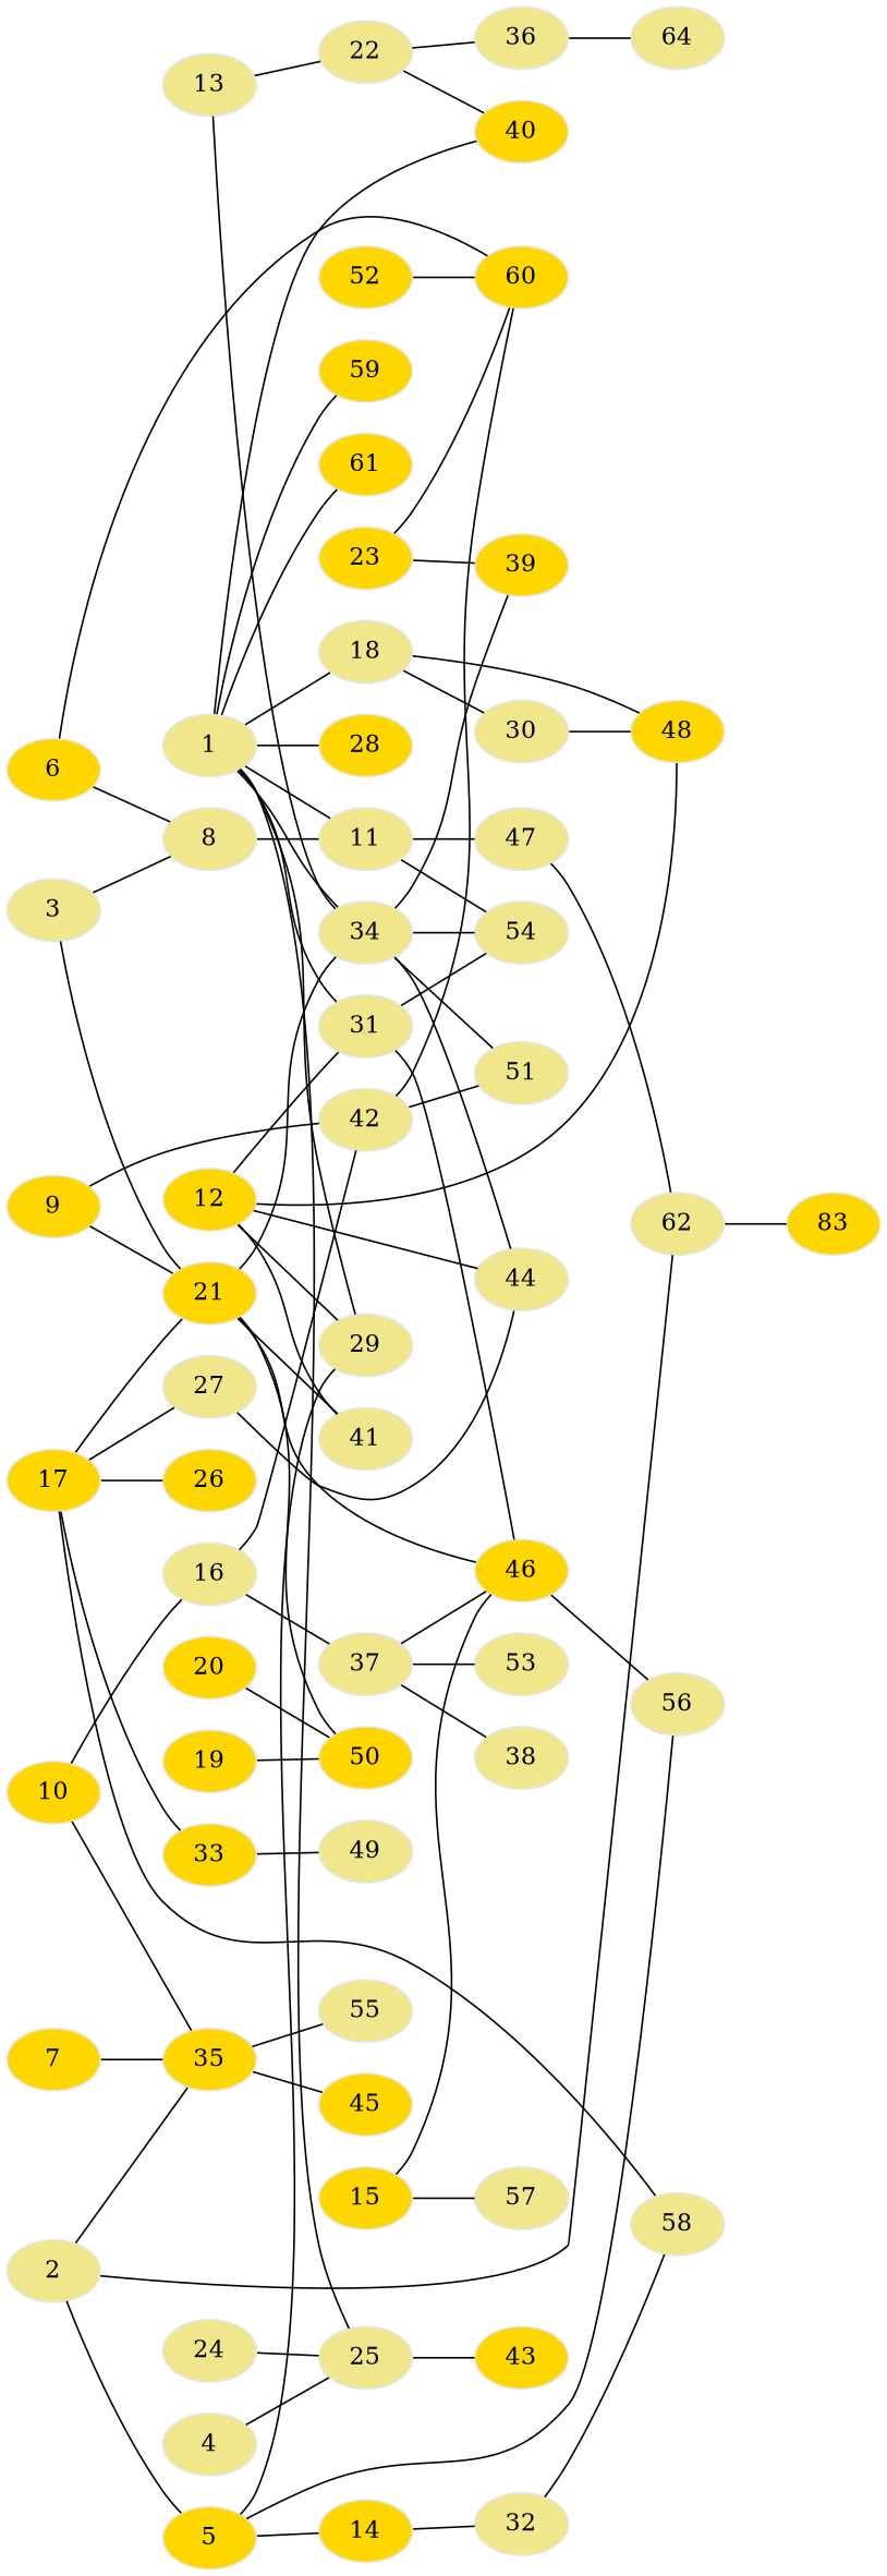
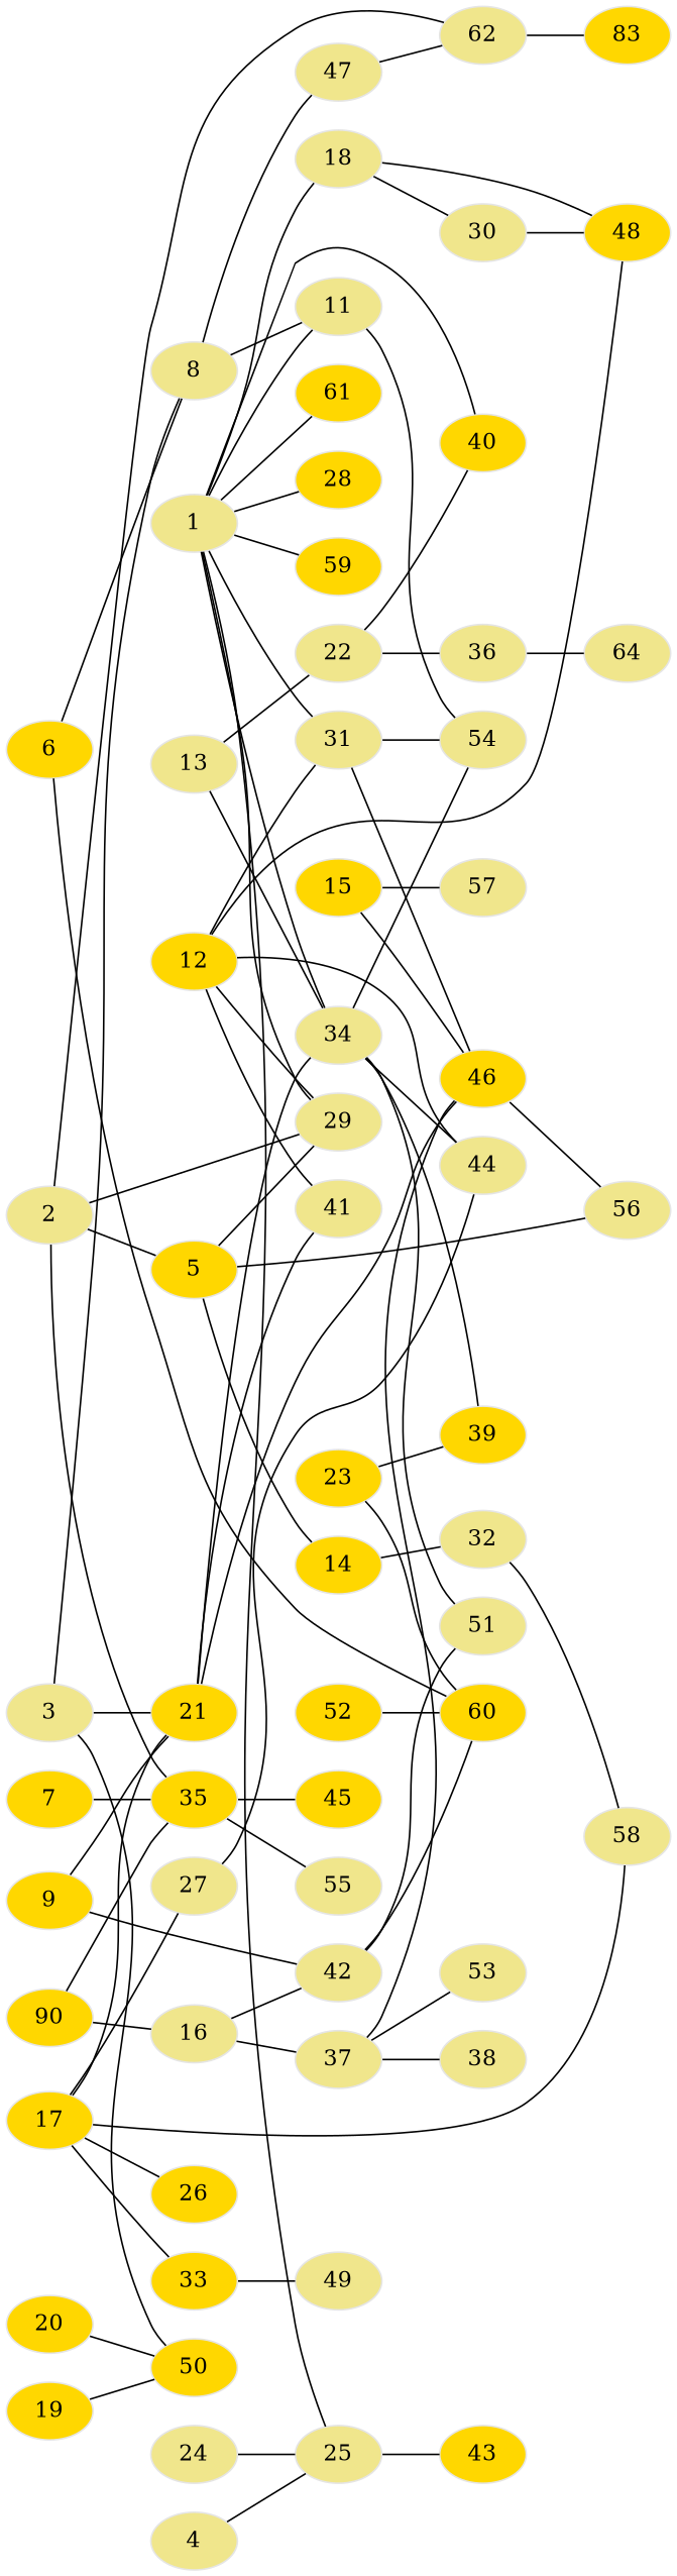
  graph {
    rankdir=LR
    node [color=gray90 fillcolor=khaki style=filled]
    edge [weight=1.0]
    1
    11
    18
    25
    28 [fillcolor=gold]
    29
    31
    34
    40 [fillcolor=gold]
    59 [fillcolor=gold]
    61 [fillcolor=gold]
    54
    48 [fillcolor=gold]
    30
    43 [fillcolor=gold]
    46 [fillcolor=gold]
    44
    39 [fillcolor=gold]
    51
    2
    5 [fillcolor=gold]
    35 [fillcolor=gold]
    62
    14 [fillcolor=gold]
    56
    45 [fillcolor=gold]
    55
    n28 [fillcolor=gold label=83]
    3
    8
    21 [fillcolor=gold]
    50 [fillcolor=gold]
    47
    41
    4
    32
    6 [fillcolor=gold]
    60 [fillcolor=gold]
    7 [fillcolor=gold]
    9 [fillcolor=gold]
    42
-   10 [fillcolor=gold]
+   10 [fillcolor=gold label=90]
    16
    37
    12 [fillcolor=gold]
    13
    22
    36
    58
    15 [fillcolor=gold]
    57
    38
    53
    17 [fillcolor=gold]
    26 [fillcolor=gold]
    27
    33 [fillcolor=gold]
    49
    19 [fillcolor=gold]
    20 [fillcolor=gold]
    64
    23 [fillcolor=gold]
    24
    52 [fillcolor=gold]
    1 -- 11
    1 -- 18
    1 -- 25
    1 -- 28
    1 -- 29
    1 -- 31
    1 -- 34
    1 -- 40
    1 -- 59
    1 -- 61
    11 -- 54
    18 -- 48
    18 -- 30
    25 -- 43
    31 -- 54
    31 -- 46
    34 -- 54
    34 -- 44
    34 -- 39
    34 -- 51
    30 -- 48
    46 -- 56
+   2 -- 29
    2 -- 5
    2 -- 35
    2 -- 62
    5 -- 29
    5 -- 14
    5 -- 56
    35 -- 45
    35 -- 55
    62 -- n28
    14 -- 32
    3 -- 8
    3 -- 21
-   21 -- 50
+   3 -- 50
    8 -- 11
-   11 -- 47
+   8 -- 47
    21 -- 34
    21 -- 46
    21 -- 41
    47 -- 62
    4 -- 25
    32 -- 58
    6 -- 8
    6 -- 60
    7 -- 35
    9 -- 21
    9 -- 42
    42 -- 51
    42 -- 60
    10 -- 35
    10 -- 16
    16 -- 42
    16 -- 37
    37 -- 46
    37 -- 38
    37 -- 53
    12 -- 29
    12 -- 31
    12 -- 48
    12 -- 44
    12 -- 41
    13 -- 34
    13 -- 22
    22 -- 40
    22 -- 36
    36 -- 64
    15 -- 46
    15 -- 57
    17 -- 21
    17 -- 58
    17 -- 26
    17 -- 27
    17 -- 33
    27 -- 44
    33 -- 49
    19 -- 50
    20 -- 50
    23 -- 39
    23 -- 60
    24 -- 25
    52 -- 60 [weight=2.0]
  }
